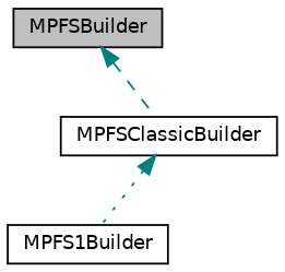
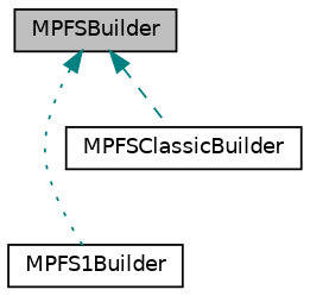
  digraph {
    node [color=black fillcolor=white fontname=Helvetica fontsize=10 shape=record style=filled]
    edge [color=teal dir=back fontname=Helvetica fontsize=10 labelfontname=Helvetica labelfontsize=10]
    n1 [fillcolor=grey75 fontcolor=black height=0.2 label=MPFSBuilder width=0.4]
    n2 [height=0.2 label=MPFS1Builder width=0.4]
    n3 [height=0.2 label=MPFSClassicBuilder width=0.4]
-   n3 -> n2 [style=dotted]
+   n1 -> n2 [style=dotted]
    n1 -> n3 [style=dashed]
  }
